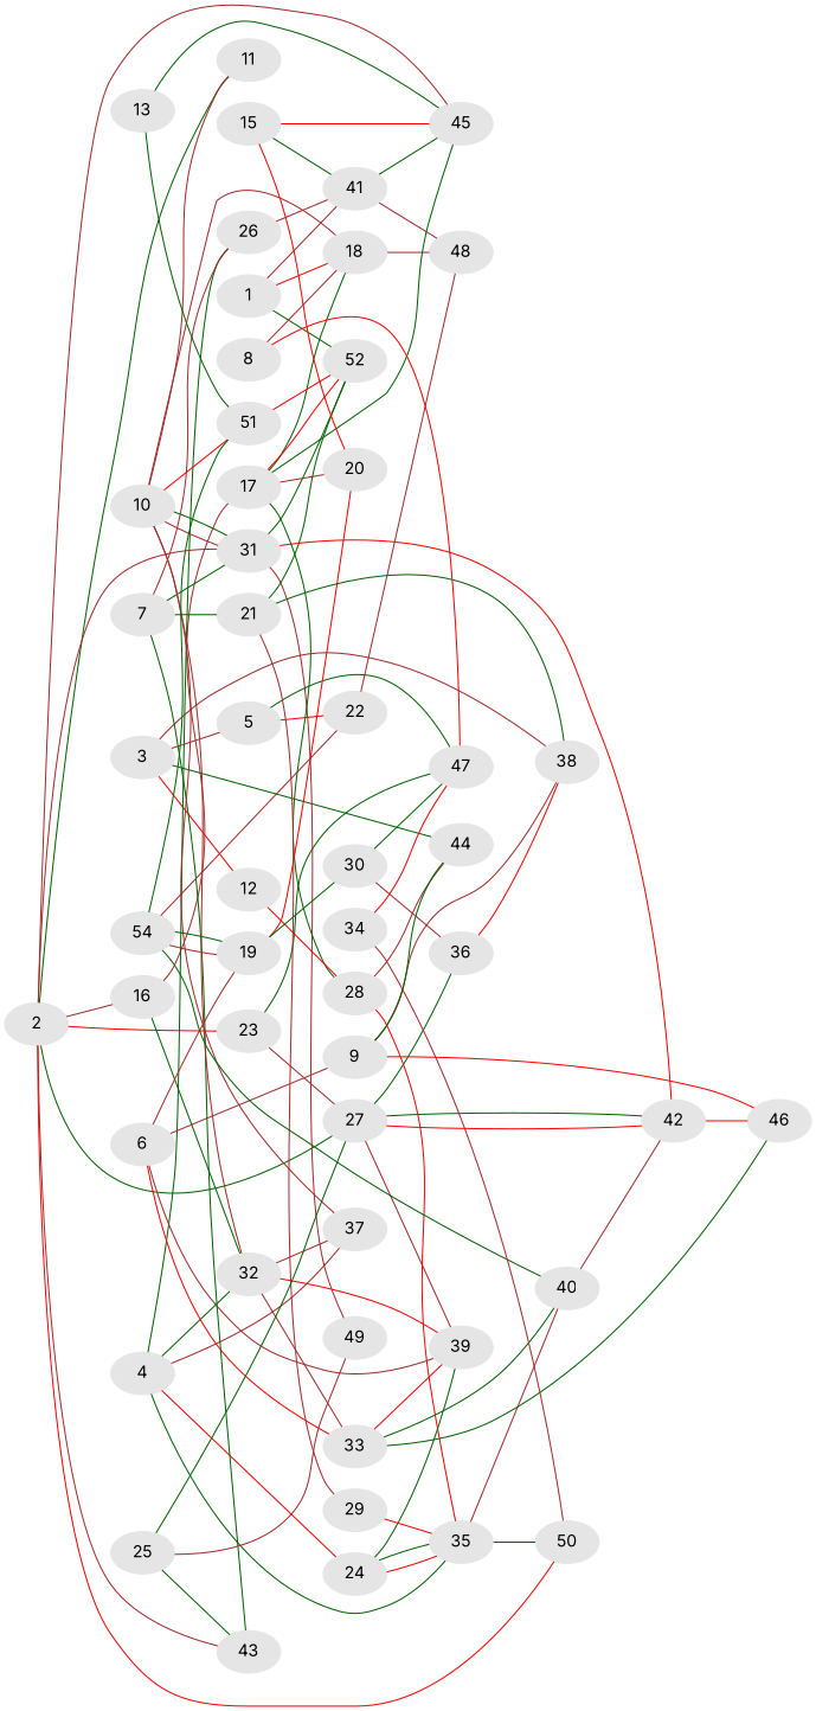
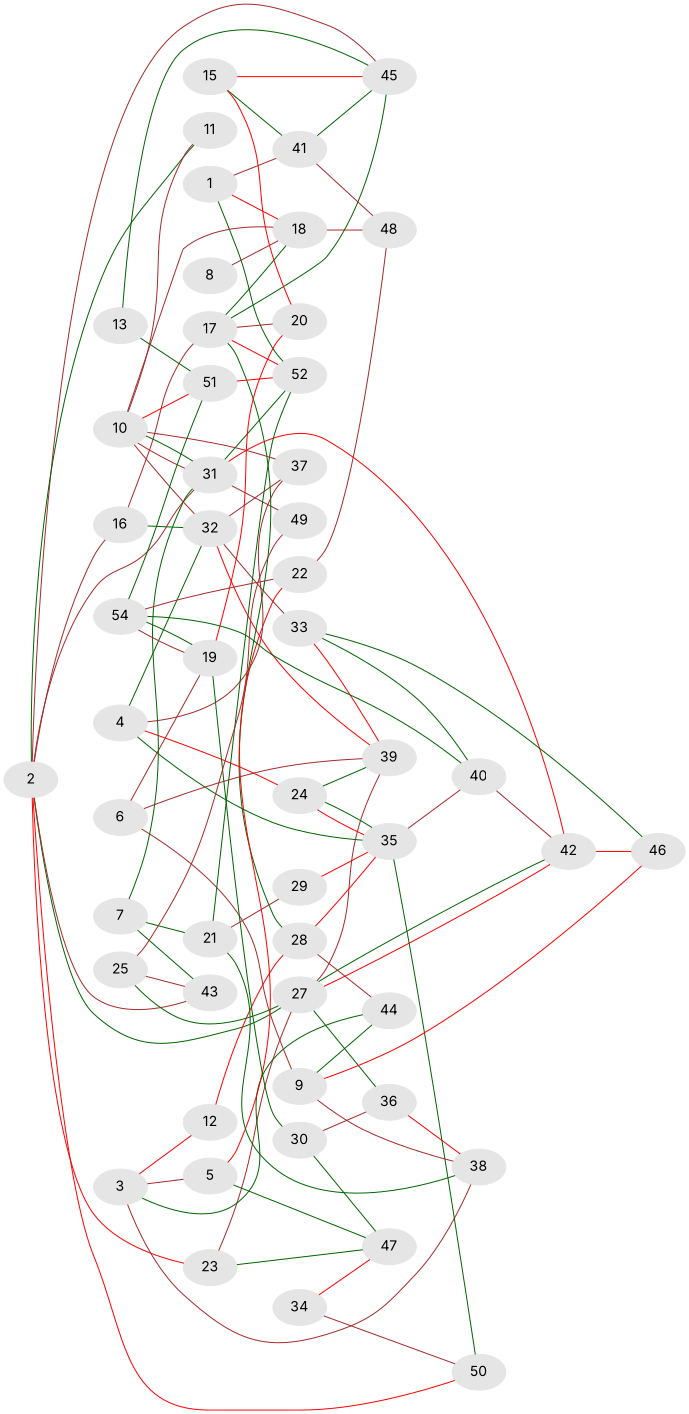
  graph {
    fontname=Inter
    rankdir=LR
    node [color=gray90 fontname=Inter style=filled]
    edge [color=brown fontname=Inter]
    1
    18
    41
    52
    48
    45
    2
    11
    16
    23
    27
    31
    43
    50
    32
    17
    47
    39
    36
    42
    49
    3
    5
    12
    38
    44
    22
    28
    4
    24
-   26
    35
    37
    33
    40
    6
    9
    19
    46
    20
    30
    7
    21
    29
    8
    10
    51
    13
    n49 [label=54]
    15
    25
    34
    1 -- 18 [color=red]
    1 -- 41
    1 -- 52 [color=darkgreen]
    18 -- 48
    41 -- 48
    41 -- 45 [color=darkgreen]
    2 -- 45
    2 -- 11 [color=darkgreen]
    2 -- 16
    2 -- 23 [color=red]
    2 -- 27 [color=darkgreen]
    2 -- 31
    2 -- 43
    2 -- 50 [color=red]
    16 -- 32 [color=darkgreen]
    16 -- 17
    23 -- 27
    23 -- 47 [color=darkgreen]
    27 -- 39
    27 -- 36 [color=darkgreen]
    27 -- 42 [color=red]
    27 -- 42 [color=darkgreen]
    31 -- 52 [color=darkgreen]
    31 -- 42 [color=red]
    31 -- 49
    32 -- 39 [color=red]
    32 -- 37
    32 -- 33
    17 -- 18 [color=darkgreen]
    17 -- 52 [color=red]
    17 -- 45 [color=darkgreen]
    17 -- 28 [color=darkgreen]
    17 -- 20
    36 -- 38 [color=red]
    42 -- 46 [color=red]
    3 -- 5
    3 -- 12 [color=red]
    3 -- 38
    3 -- 44 [color=darkgreen]
    5 -- 47 [color=darkgreen]
    5 -- 22 [color=red]
    12 -- 28 [color=red]
    22 -- 48
    28 -- 44
    28 -- 35 [color=red]
    4 -- 32 [color=darkgreen]
    4 -- 24 [color=red]
-   4 -- 26 [color=darkgreen]
    4 -- 35 [color=darkgreen]
    4 -- 37
    24 -- 39 [color=darkgreen]
    24 -- 35 [color=red]
    24 -- 35 [color=darkgreen]
-   26 -- 41
    35 -- 50 [color=darkgreen]
    35 -- 40
    33 -- 39 [color=red]
    33 -- 40 [color=darkgreen]
    33 -- 46 [color=darkgreen]
    40 -- 42
    6 -- 39
-   6 -- 33 [color=red]
    6 -- 9
    6 -- 19
    9 -- 38
    9 -- 44 [color=darkgreen]
    9 -- 46 [color=red]
    19 -- 20 [color=red]
    19 -- 30 [color=darkgreen]
    30 -- 47 [color=darkgreen]
    30 -- 36
    7 -- 31 [color=darkgreen]
    7 -- 43 [color=darkgreen]
-   7 -- 26
    7 -- 21 [color=darkgreen]
    21 -- 52 [color=darkgreen]
    21 -- 38 [color=darkgreen]
    21 -- 29
    29 -- 35 [color=red]
    8 -- 18
-   8 -- 47 [color=red]
    10 -- 18
    10 -- 11
    10 -- 31
    10 -- 31 [color=darkgreen]
    10 -- 32
    10 -- 37
    10 -- 51 [color=red]
    51 -- 52 [color=red]
    13 -- 45 [color=darkgreen]
    13 -- 51 [color=darkgreen]
    n49 -- 22
    n49 -- 40 [color=darkgreen]
    n49 -- 19
    n49 -- 19 [color=darkgreen]
    n49 -- 51 [color=darkgreen]
    15 -- 41 [color=darkgreen]
    15 -- 45 [color=red]
    15 -- 20 [color=red]
    25 -- 27 [color=darkgreen]
-   25 -- 43 [color=darkgreen]
+   25 -- 43
    25 -- 49
    34 -- 50
    34 -- 47 [color=red]
  }
